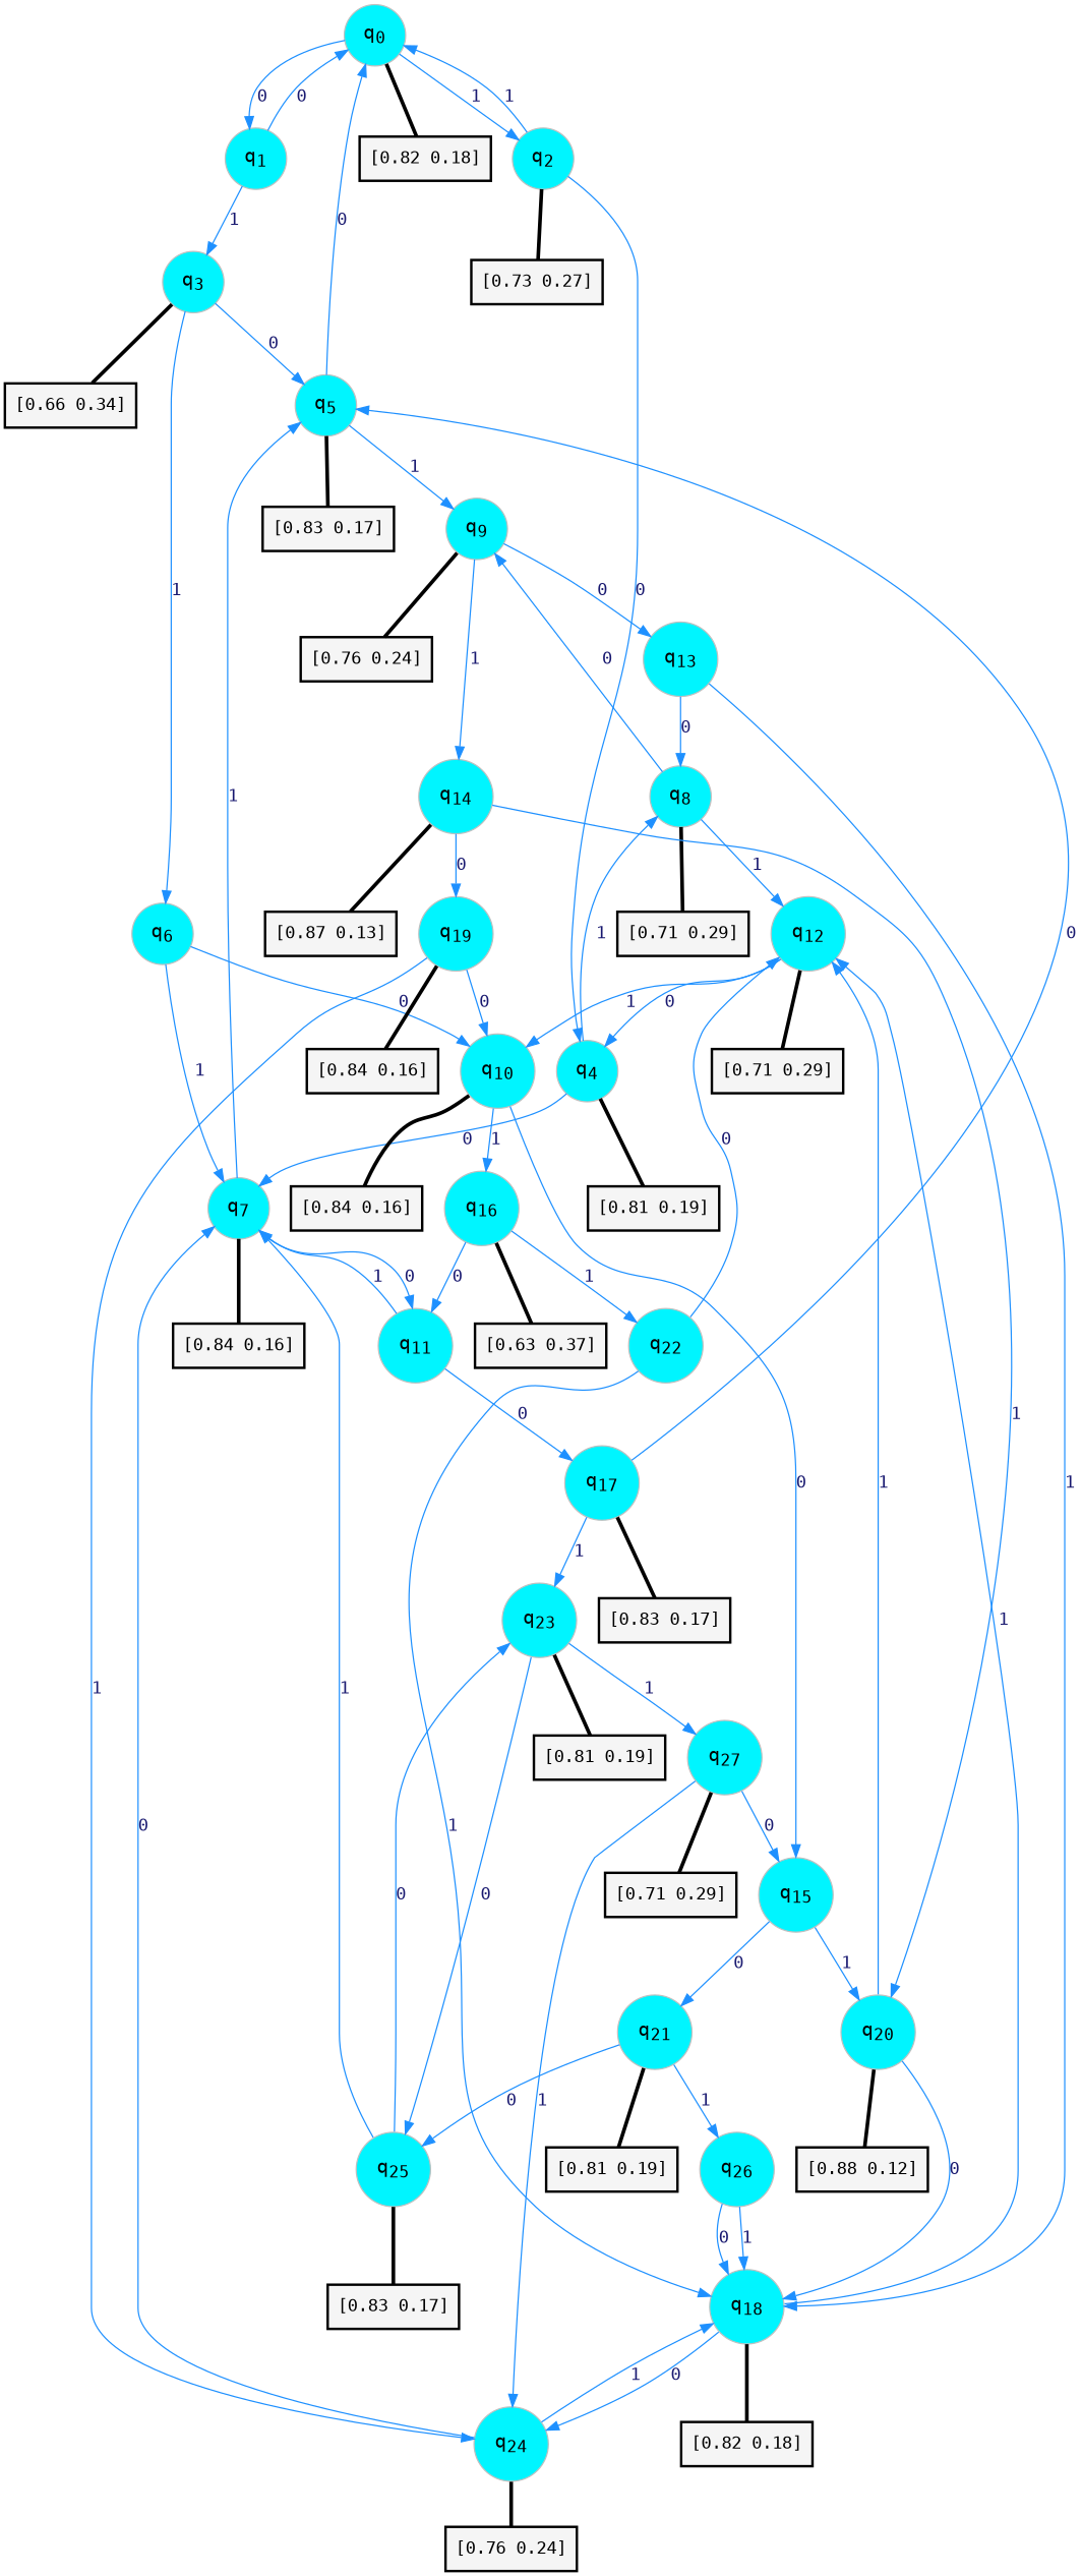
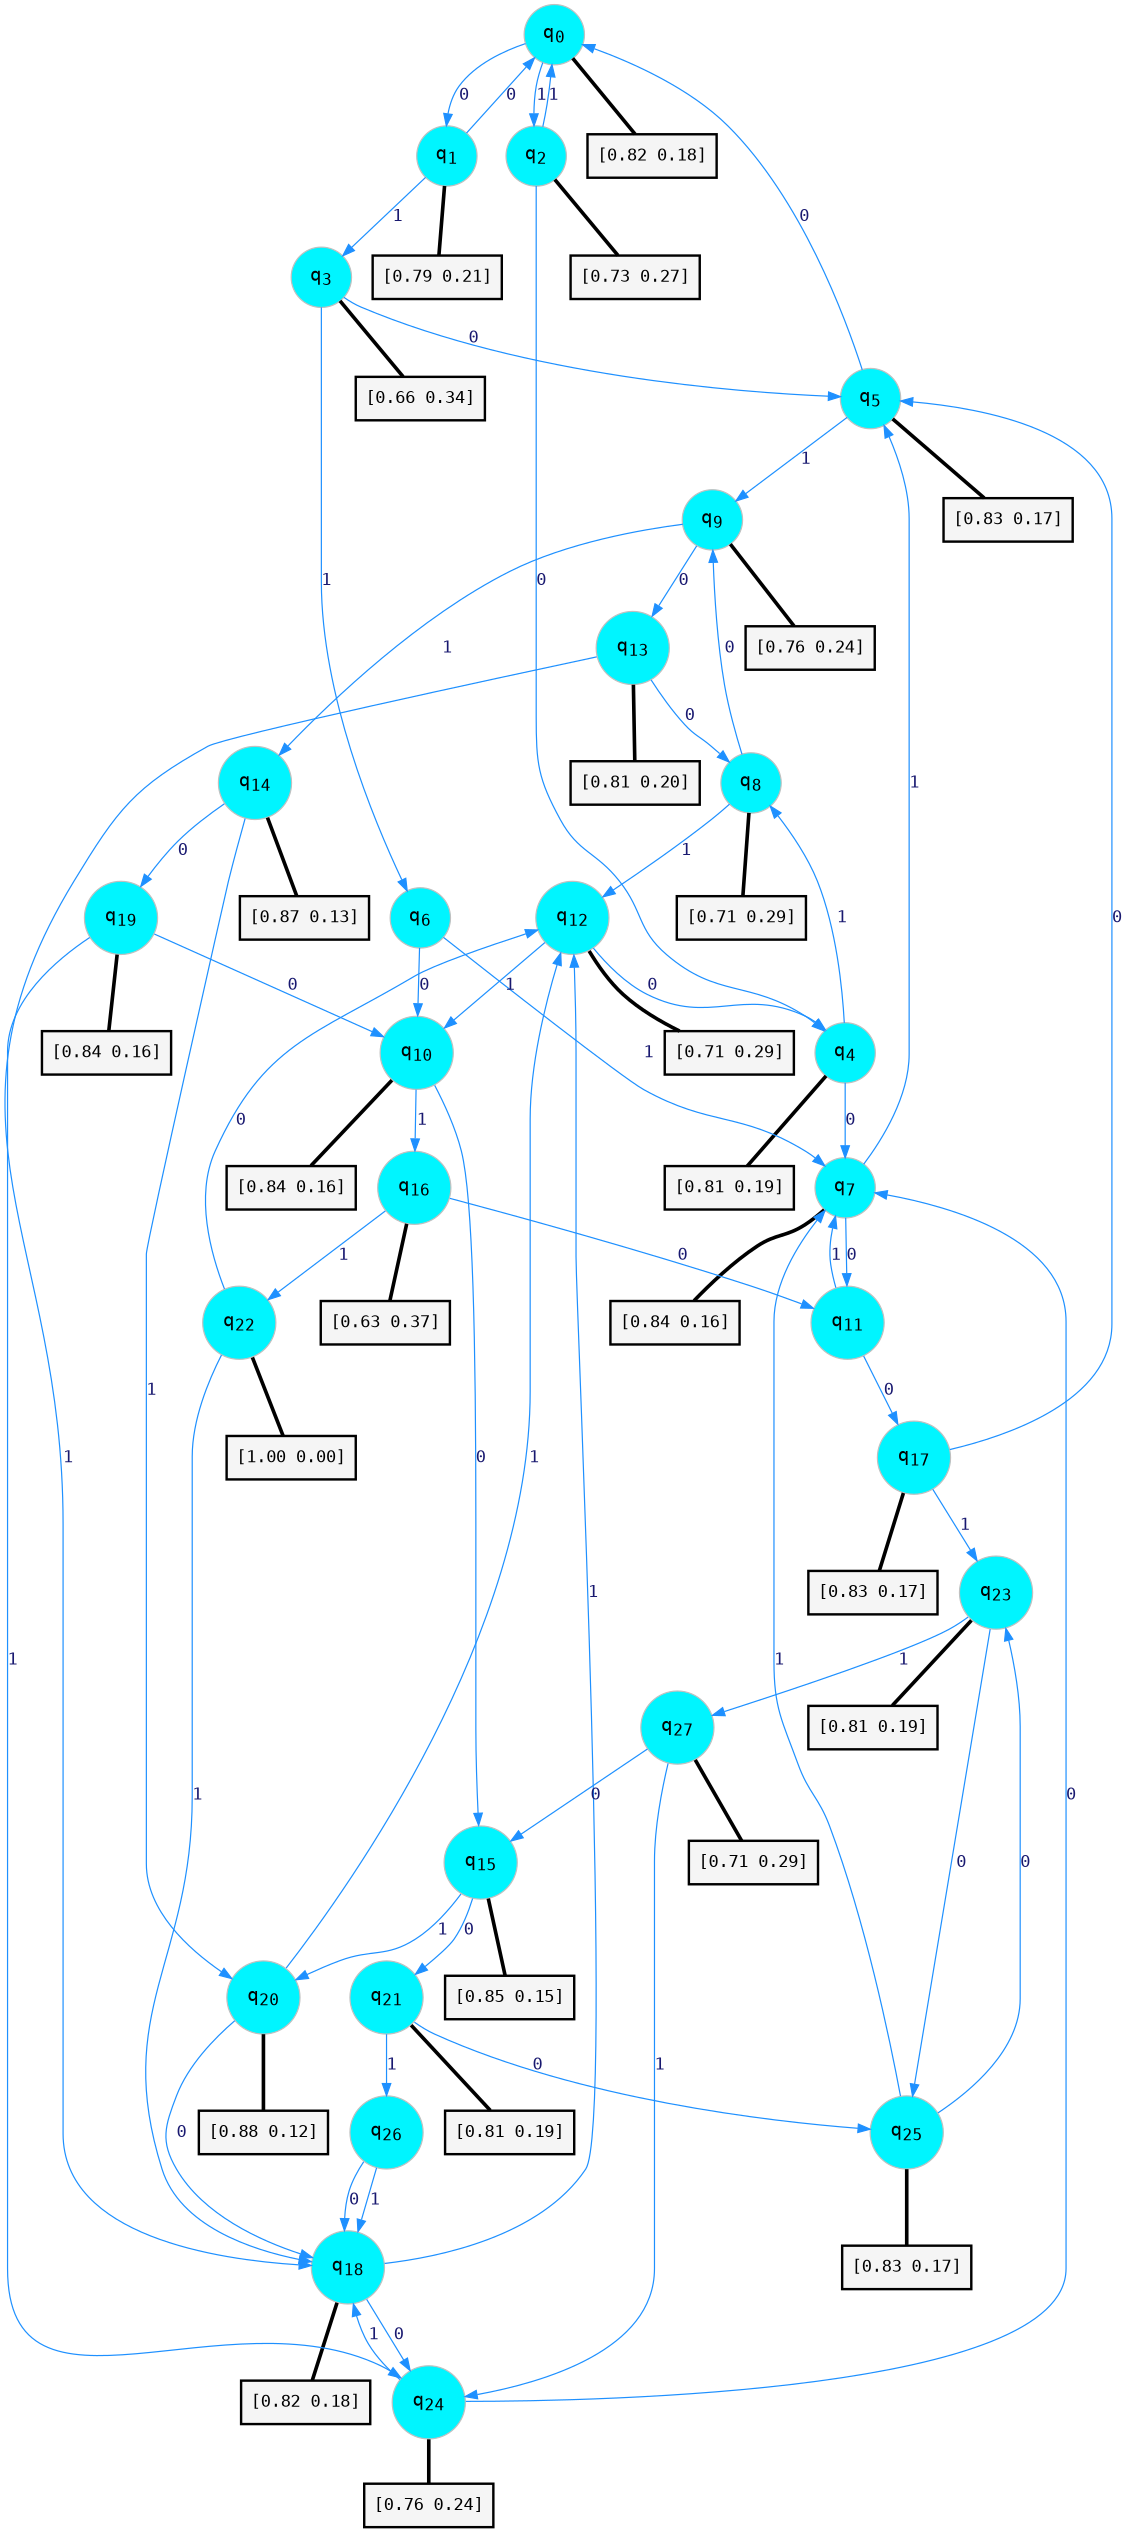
  digraph {
    fontname="DejaVu Sans Mono"
    rankdir=TD
    node [color=gray fillcolor=turquoise1 fontcolor=black fontname="DejaVu Sans Mono" fontsize=16 fontweight=bold shape=circle style=filled]
    edge [arrowsize=1 color=dodgerblue1 fontcolor=midnightblue fontname="DejaVu Sans Mono" fontweight=bold penwidth=1 style=solid weight=20]
    n1 [label=<q<SUB>0</SUB>>]
    n2 [label=<q<SUB>1</SUB>>]
    n3 [label=<q<SUB>2</SUB>>]
    n4 [color=black fillcolor=whitesmoke fontsize=14 label="[0.82 0.18]" penwidth=2 shape=box]
    n5 [label=<q<SUB>3</SUB>>]
+   n6 [color=black fillcolor=whitesmoke fontsize=14 label="[0.79 0.21]" penwidth=2 shape=box]
    n7 [label=<q<SUB>4</SUB>>]
    n8 [color=black fillcolor=whitesmoke fontsize=14 label="[0.73 0.27]" penwidth=2 shape=box]
    n9 [label=<q<SUB>5</SUB>>]
    n10 [label=<q<SUB>6</SUB>>]
    n11 [color=black fillcolor=whitesmoke fontsize=14 label="[0.66 0.34]" penwidth=2 shape=box]
    n12 [label=<q<SUB>7</SUB>>]
    n13 [label=<q<SUB>8</SUB>>]
    n14 [color=black fillcolor=whitesmoke fontsize=14 label="[0.81 0.19]" penwidth=2 shape=box]
    n15 [label=<q<SUB>9</SUB>>]
    n16 [color=black fillcolor=whitesmoke fontsize=14 label="[0.83 0.17]" penwidth=2 shape=box]
    n17 [label=<q<SUB>10</SUB>>]
    n18 [label=<q<SUB>11</SUB>>]
    n19 [color=black fillcolor=whitesmoke fontsize=14 label="[0.84 0.16]" penwidth=2 shape=box]
    n20 [label=<q<SUB>12</SUB>>]
    n21 [color=black fillcolor=whitesmoke fontsize=14 label="[0.71 0.29]" penwidth=2 shape=box]
    n22 [label=<q<SUB>13</SUB>>]
    n23 [label=<q<SUB>14</SUB>>]
    n24 [color=black fillcolor=whitesmoke fontsize=14 label="[0.76 0.24]" penwidth=2 shape=box]
    n25 [label=<q<SUB>15</SUB>>]
    n26 [label=<q<SUB>16</SUB>>]
    n27 [color=black fillcolor=whitesmoke fontsize=14 label="[0.84 0.16]" penwidth=2 shape=box]
    n28 [label=<q<SUB>17</SUB>>]
    n29 [color=black fillcolor=whitesmoke fontsize=14 label="[0.71 0.29]" penwidth=2 shape=box]
    n30 [label=<q<SUB>18</SUB>>]
+   n31 [color=black fillcolor=whitesmoke fontsize=14 label="[0.81 0.20]" penwidth=2 shape=box]
    n32 [label=<q<SUB>19</SUB>>]
    n33 [label=<q<SUB>20</SUB>>]
    n34 [color=black fillcolor=whitesmoke fontsize=14 label="[0.87 0.13]" penwidth=2 shape=box]
    n35 [label=<q<SUB>21</SUB>>]
+   n36 [color=black fillcolor=whitesmoke fontsize=14 label="[0.85 0.15]" penwidth=2 shape=box]
    n37 [label=<q<SUB>22</SUB>>]
    n38 [color=black fillcolor=whitesmoke fontsize=14 label="[0.63 0.37]" penwidth=2 shape=box]
    n39 [label=<q<SUB>23</SUB>>]
    n40 [color=black fillcolor=whitesmoke fontsize=14 label="[0.83 0.17]" penwidth=2 shape=box]
    n41 [label=<q<SUB>24</SUB>>]
    n42 [color=black fillcolor=whitesmoke fontsize=14 label="[0.82 0.18]" penwidth=2 shape=box]
    n43 [color=black fillcolor=whitesmoke fontsize=14 label="[0.84 0.16]" penwidth=2 shape=box]
    n44 [color=black fillcolor=whitesmoke fontsize=14 label="[0.88 0.12]" penwidth=2 shape=box]
    n45 [label=<q<SUB>25</SUB>>]
    n46 [label=<q<SUB>26</SUB>>]
    n47 [color=black fillcolor=whitesmoke fontsize=14 label="[0.81 0.19]" penwidth=2 shape=box]
+   n48 [color=black fillcolor=whitesmoke fontsize=14 label="[1.00 0.00]" penwidth=2 shape=box]
    n49 [label=<q<SUB>27</SUB>>]
    n50 [color=black fillcolor=whitesmoke fontsize=14 label="[0.81 0.19]" penwidth=2 shape=box]
    n51 [color=black fillcolor=whitesmoke fontsize=14 label="[0.76 0.24]" penwidth=2 shape=box]
    n52 [color=black fillcolor=whitesmoke fontsize=14 label="[0.83 0.17]" penwidth=2 shape=box]
    n53 [color=black fillcolor=whitesmoke fontsize=14 label="[0.71 0.29]" penwidth=2 shape=box]
    n1 -> n2 [label=0]
    n1 -> n3 [label=1]
    n1 -> n4 [arrowhead=none color=black penwidth=3]
    n2 -> n1 [label=0]
    n2 -> n5 [label=1]
+   n2 -> n6 [arrowhead=none color=black penwidth=3]
    n3 -> n1 [label=1]
    n3 -> n7 [label=0]
    n3 -> n8 [arrowhead=none color=black penwidth=3]
    n5 -> n9 [label=0]
    n5 -> n10 [label=1]
    n5 -> n11 [arrowhead=none color=black penwidth=3]
    n7 -> n12 [label=0]
    n7 -> n13 [label=1]
    n7 -> n14 [arrowhead=none color=black penwidth=3]
    n9 -> n1 [label=0]
    n9 -> n15 [label=1]
    n9 -> n16 [arrowhead=none color=black penwidth=3]
    n10 -> n12 [label=1]
    n10 -> n17 [label=0]
    n12 -> n9 [label=1]
    n12 -> n18 [label=0]
    n12 -> n19 [arrowhead=none color=black penwidth=3]
    n13 -> n15 [label=0]
    n13 -> n20 [label=1]
    n13 -> n21 [arrowhead=none color=black penwidth=3]
    n15 -> n22 [label=0]
    n15 -> n23 [label=1]
    n15 -> n24 [arrowhead=none color=black penwidth=3]
    n17 -> n25 [label=0]
    n17 -> n26 [label=1]
    n17 -> n27 [arrowhead=none color=black penwidth=3]
    n18 -> n12 [label=1]
    n18 -> n28 [label=0]
    n20 -> n7 [label=0]
    n20 -> n17 [label=1]
    n20 -> n29 [arrowhead=none color=black penwidth=3]
    n22 -> n13 [label=0]
    n22 -> n30 [label=1]
+   n22 -> n31 [arrowhead=none color=black penwidth=3]
    n23 -> n32 [label=0]
    n23 -> n33 [label=1]
    n23 -> n34 [arrowhead=none color=black penwidth=3]
    n25 -> n33 [label=1]
    n25 -> n35 [label=0]
+   n25 -> n36 [arrowhead=none color=black penwidth=3]
    n26 -> n18 [label=0]
    n26 -> n37 [label=1]
    n26 -> n38 [arrowhead=none color=black penwidth=3]
    n28 -> n9 [label=0]
    n28 -> n39 [label=1]
    n28 -> n40 [arrowhead=none color=black penwidth=3]
    n30 -> n20 [label=1]
    n30 -> n41 [label=0]
    n30 -> n42 [arrowhead=none color=black penwidth=3]
    n32 -> n17 [label=0]
    n32 -> n41 [label=1]
    n32 -> n43 [arrowhead=none color=black penwidth=3]
    n33 -> n20 [label=1]
    n33 -> n30 [label=0]
    n33 -> n44 [arrowhead=none color=black penwidth=3]
    n35 -> n45 [label=0]
    n35 -> n46 [label=1]
    n35 -> n47 [arrowhead=none color=black penwidth=3]
    n37 -> n20 [label=0]
    n37 -> n30 [label=1]
+   n37 -> n48 [arrowhead=none color=black penwidth=3]
    n39 -> n45 [label=0]
    n39 -> n49 [label=1]
    n39 -> n50 [arrowhead=none color=black penwidth=3]
    n41 -> n12 [label=0]
    n41 -> n30 [label=1]
    n41 -> n51 [arrowhead=none color=black penwidth=3]
    n45 -> n12 [label=1]
    n45 -> n39 [label=0]
    n45 -> n52 [arrowhead=none color=black penwidth=3]
    n46 -> n30 [label=0]
    n46 -> n30 [label=1]
    n49 -> n25 [label=0]
    n49 -> n41 [label=1]
    n49 -> n53 [arrowhead=none color=black penwidth=3]
  }
